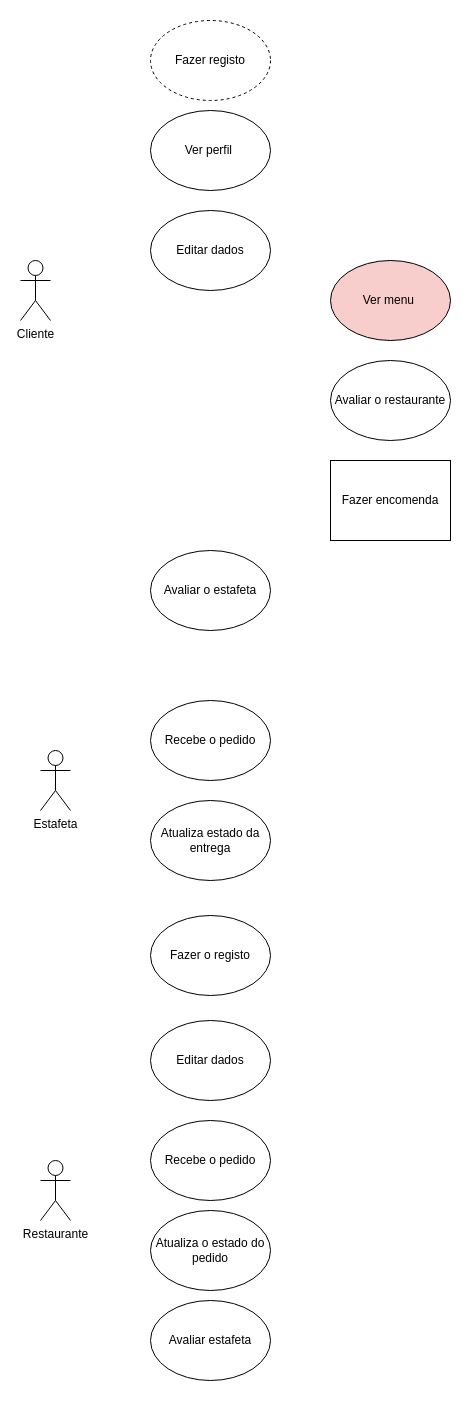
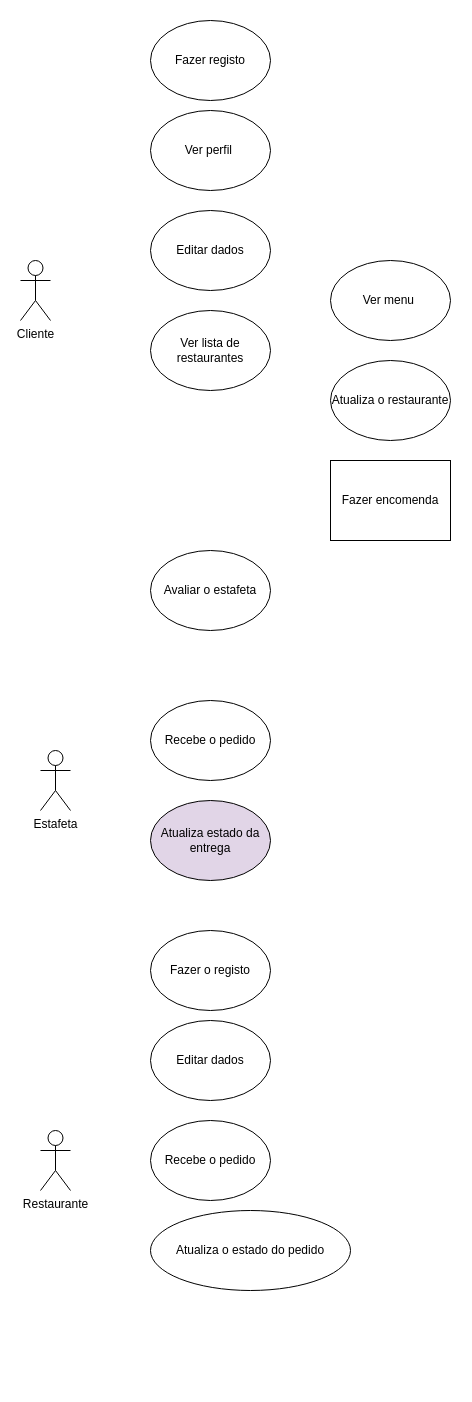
  <mxCell id="0" />
  <mxCell id="1" parent="0" />
  <mxCell id="2" value="Cliente" style="shape=umlActor;verticalLabelPosition=bottom;verticalAlign=top;html=1;outlineConnect=0;" vertex="1" parent="1"><mxGeometry x="20" y="260" width="30" height="60" as="geometry" /></mxCell>
- <mxCell id="3" value="Fazer registo" style="ellipse;whiteSpace=wrap;html=1;dashed=1;" vertex="1" parent="1"><mxGeometry x="150" y="20" width="120" height="80" as="geometry" /></mxCell>
+ <mxCell id="3" value="Fazer registo" style="ellipse;whiteSpace=wrap;html=1;" vertex="1" parent="1"><mxGeometry x="150" y="20" width="120" height="80" as="geometry" /></mxCell>
  <mxCell id="4" value="Editar dados" style="ellipse;whiteSpace=wrap;html=1;" vertex="1" parent="1"><mxGeometry x="150" y="210" width="120" height="80" as="geometry" /></mxCell>
- <mxCell id="6" value="Ver menu&amp;nbsp;" style="ellipse;whiteSpace=wrap;html=1;fillColor=#f8cecc;" vertex="1" parent="1"><mxGeometry x="330" y="260" width="120" height="80" as="geometry" /></mxCell>
+ <mxCell id="5" value="Ver lista de restaurantes" style="ellipse;whiteSpace=wrap;html=1;" vertex="1" parent="1"><mxGeometry x="150" y="310" width="120" height="80" as="geometry" /></mxCell>
+ <mxCell id="6" value="Ver menu&amp;nbsp;" style="ellipse;whiteSpace=wrap;html=1;" vertex="1" parent="1"><mxGeometry x="330" y="260" width="120" height="80" as="geometry" /></mxCell>
  <mxCell id="7" value="Ver perfil&amp;nbsp;" style="ellipse;whiteSpace=wrap;html=1;" vertex="1" parent="1"><mxGeometry x="150" y="110" width="120" height="80" as="geometry" /></mxCell>
- <mxCell id="8" value="Avaliar o restaurante" style="ellipse;whiteSpace=wrap;html=1;" vertex="1" parent="1"><mxGeometry x="330" y="360" width="120" height="80" as="geometry" /></mxCell>
+ <mxCell id="8" value="Atualiza o restaurante" style="ellipse;whiteSpace=wrap;html=1;" vertex="1" parent="1"><mxGeometry x="330" y="360" width="120" height="80" as="geometry" /></mxCell>
  <mxCell id="9" value="Fazer encomenda" style="whiteSpace=wrap;html=1;rounded=0;" vertex="1" parent="1"><mxGeometry x="330" y="460" width="120" height="80" as="geometry" /></mxCell>
  <mxCell id="10" value="Avaliar o estafeta" style="ellipse;whiteSpace=wrap;html=1;" vertex="1" parent="1"><mxGeometry x="150" y="550" width="120" height="80" as="geometry" /></mxCell>
  <mxCell id="11" value="Estafeta" style="shape=umlActor;verticalLabelPosition=bottom;verticalAlign=top;html=1;outlineConnect=0;" vertex="1" parent="1"><mxGeometry x="40" y="750" width="30" height="60" as="geometry" /></mxCell>
  <mxCell id="12" value="Recebe o pedido" style="ellipse;whiteSpace=wrap;html=1;" vertex="1" parent="1"><mxGeometry x="150" y="700" width="120" height="80" as="geometry" /></mxCell>
- <mxCell id="13" value="Atualiza estado da entrega" style="ellipse;whiteSpace=wrap;html=1;" vertex="1" parent="1"><mxGeometry x="150" y="800" width="120" height="80" as="geometry" /></mxCell>
- <mxCell id="14" value="Restaurante" style="shape=umlActor;verticalLabelPosition=bottom;verticalAlign=top;html=1;outlineConnect=0;" vertex="1" parent="1"><mxGeometry x="40" y="1160" width="30" height="60" as="geometry" /></mxCell>
+ <mxCell id="13" value="Atualiza estado da entrega" style="ellipse;whiteSpace=wrap;html=1;fillColor=#e1d5e7;" vertex="1" parent="1"><mxGeometry x="150" y="800" width="120" height="80" as="geometry" /></mxCell>
+ <mxCell id="14" value="Restaurante" style="shape=umlActor;verticalLabelPosition=bottom;verticalAlign=top;html=1;outlineConnect=0;" vertex="1" parent="1"><mxGeometry x="40" y="1130" width="30" height="60" as="geometry" /></mxCell>
  <mxCell id="15" value="Recebe o pedido" style="ellipse;whiteSpace=wrap;html=1;" vertex="1" parent="1"><mxGeometry x="150" y="1120" width="120" height="80" as="geometry" /></mxCell>
- <mxCell id="16" value="Atualiza o estado do pedido" style="ellipse;whiteSpace=wrap;html=1;" vertex="1" parent="1"><mxGeometry x="150" y="1210" width="120" height="80" as="geometry" /></mxCell>
- <mxCell id="17" value="Fazer o registo" style="ellipse;whiteSpace=wrap;html=1;" vertex="1" parent="1"><mxGeometry x="150" y="915" width="120" height="80" as="geometry" /></mxCell>
+ <mxCell id="16" value="Atualiza o estado do pedido" style="ellipse;whiteSpace=wrap;html=1;" vertex="1" parent="1"><mxGeometry x="150" y="1210" width="200" height="80" as="geometry" /></mxCell>
+ <mxCell id="17" value="Fazer o registo" style="ellipse;whiteSpace=wrap;html=1;" vertex="1" parent="1"><mxGeometry x="150" y="930" width="120" height="80" as="geometry" /></mxCell>
  <mxCell id="18" value="Editar dados" style="ellipse;whiteSpace=wrap;html=1;" vertex="1" parent="1"><mxGeometry x="150" y="1020" width="120" height="80" as="geometry" /></mxCell>
- <mxCell id="19" value="Avaliar estafeta" style="ellipse;whiteSpace=wrap;html=1;" vertex="1" parent="1"><mxGeometry x="150" y="1300" width="120" height="80" as="geometry" /></mxCell>
